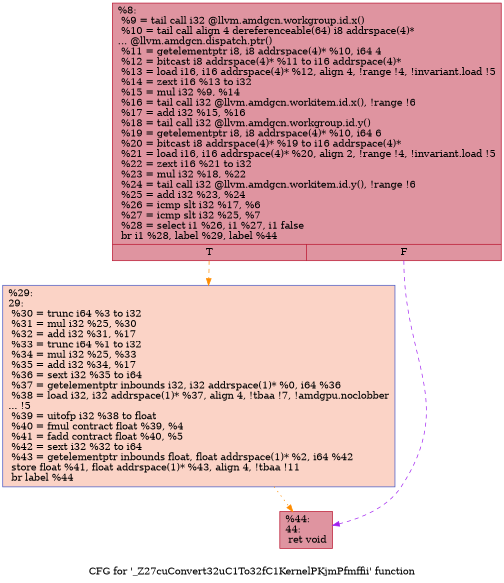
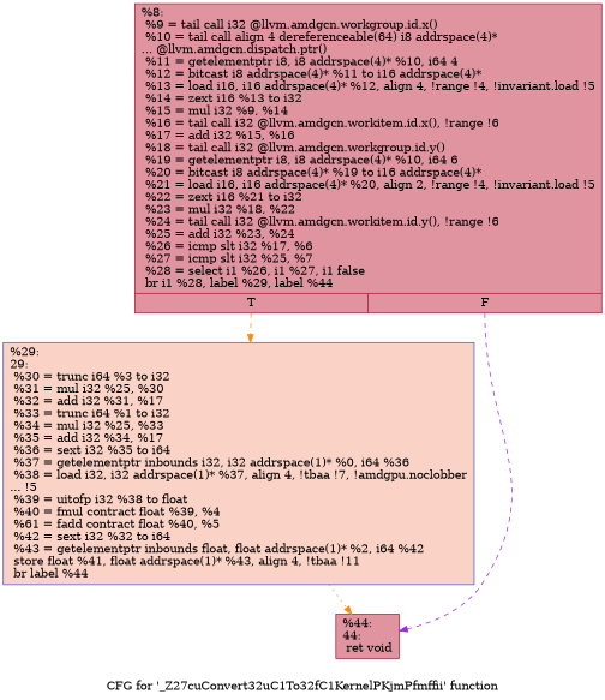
  digraph {
    label="CFG for '_Z27cuConvert32uC1To32fC1KernelPKjmPfmffii' function"
    node [color="#b70d28ff" fillcolor="#b70d2870" shape=record style=filled]
    edge [color=darkorange style=dashed]
    n1 [label="{%8:\l  %9 = tail call i32 @llvm.amdgcn.workgroup.id.x()\l  %10 = tail call align 4 dereferenceable(64) i8 addrspace(4)*\l... @llvm.amdgcn.dispatch.ptr()\l  %11 = getelementptr i8, i8 addrspace(4)* %10, i64 4\l  %12 = bitcast i8 addrspace(4)* %11 to i16 addrspace(4)*\l  %13 = load i16, i16 addrspace(4)* %12, align 4, !range !4, !invariant.load !5\l  %14 = zext i16 %13 to i32\l  %15 = mul i32 %9, %14\l  %16 = tail call i32 @llvm.amdgcn.workitem.id.x(), !range !6\l  %17 = add i32 %15, %16\l  %18 = tail call i32 @llvm.amdgcn.workgroup.id.y()\l  %19 = getelementptr i8, i8 addrspace(4)* %10, i64 6\l  %20 = bitcast i8 addrspace(4)* %19 to i16 addrspace(4)*\l  %21 = load i16, i16 addrspace(4)* %20, align 2, !range !4, !invariant.load !5\l  %22 = zext i16 %21 to i32\l  %23 = mul i32 %18, %22\l  %24 = tail call i32 @llvm.amdgcn.workitem.id.y(), !range !6\l  %25 = add i32 %23, %24\l  %26 = icmp slt i32 %17, %6\l  %27 = icmp slt i32 %25, %7\l  %28 = select i1 %26, i1 %27, i1 false\l  br i1 %28, label %29, label %44\l|{<s0>T|<s1>F}}"]
-   n2 [color="#3d50c3ff" fillcolor="#f59c7d70" label="{%29:\l29:                                               \l  %30 = trunc i64 %3 to i32\l  %31 = mul i32 %25, %30\l  %32 = add i32 %31, %17\l  %33 = trunc i64 %1 to i32\l  %34 = mul i32 %25, %33\l  %35 = add i32 %34, %17\l  %36 = sext i32 %35 to i64\l  %37 = getelementptr inbounds i32, i32 addrspace(1)* %0, i64 %36\l  %38 = load i32, i32 addrspace(1)* %37, align 4, !tbaa !7, !amdgpu.noclobber\l... !5\l  %39 = uitofp i32 %38 to float\l  %40 = fmul contract float %39, %4\l  %41 = fadd contract float %40, %5\l  %42 = sext i32 %32 to i64\l  %43 = getelementptr inbounds float, float addrspace(1)* %2, i64 %42\l  store float %41, float addrspace(1)* %43, align 4, !tbaa !11\l  br label %44\l}"]
+   n2 [color="#3d50c3ff" fillcolor="#f59c7d70" label="{%29:\l29:                                               \l  %30 = trunc i64 %3 to i32\l  %31 = mul i32 %25, %30\l  %32 = add i32 %31, %17\l  %33 = trunc i64 %1 to i32\l  %34 = mul i32 %25, %33\l  %35 = add i32 %34, %17\l  %36 = sext i32 %35 to i64\l  %37 = getelementptr inbounds i32, i32 addrspace(1)* %0, i64 %36\l  %38 = load i32, i32 addrspace(1)* %37, align 4, !tbaa !7, !amdgpu.noclobber\l... !5\l  %39 = uitofp i32 %38 to float\l  %40 = fmul contract float %39, %4\l  %61 = fadd contract float %40, %5\l  %42 = sext i32 %32 to i64\l  %43 = getelementptr inbounds float, float addrspace(1)* %2, i64 %42\l  store float %41, float addrspace(1)* %43, align 4, !tbaa !11\l  br label %44\l}"]
    n3 [label="{%44:\l44:                                               \l  ret void\l}"]
    n1 -> n2 [tailport=s0]
    n1 -> n3 [tailport=s1 color=purple]
    n2 -> n3 [style=dotted]
  }
